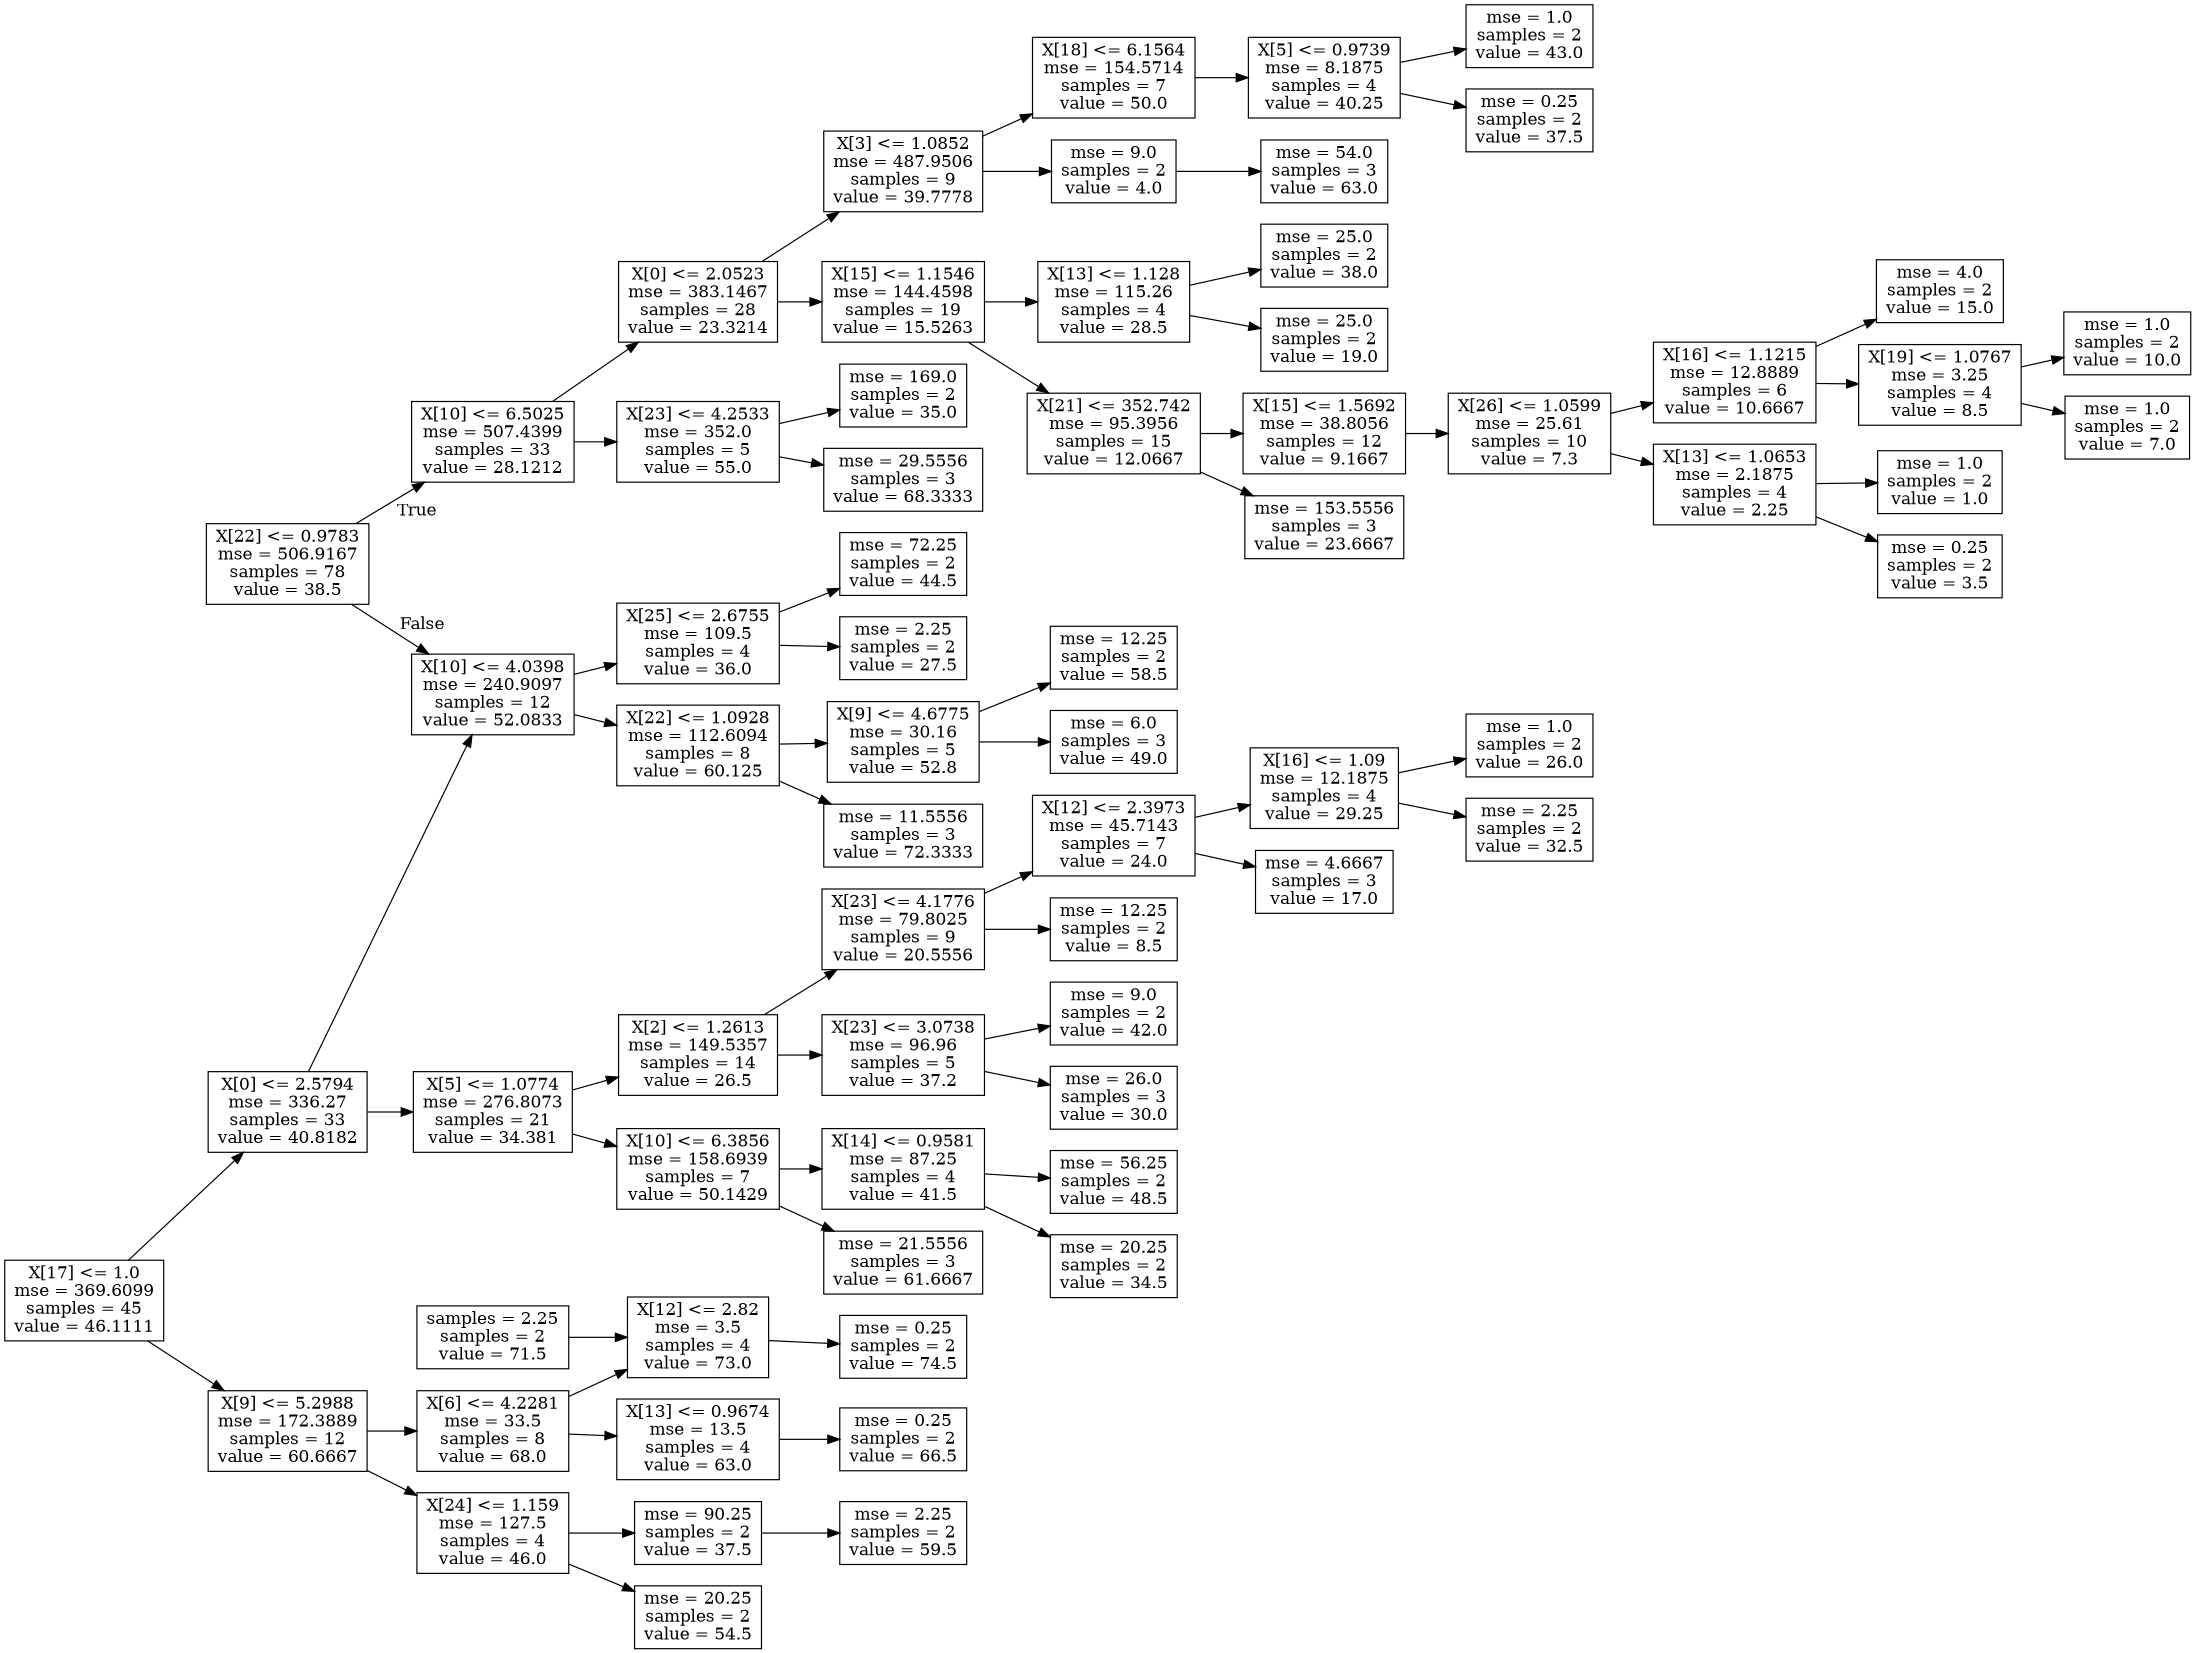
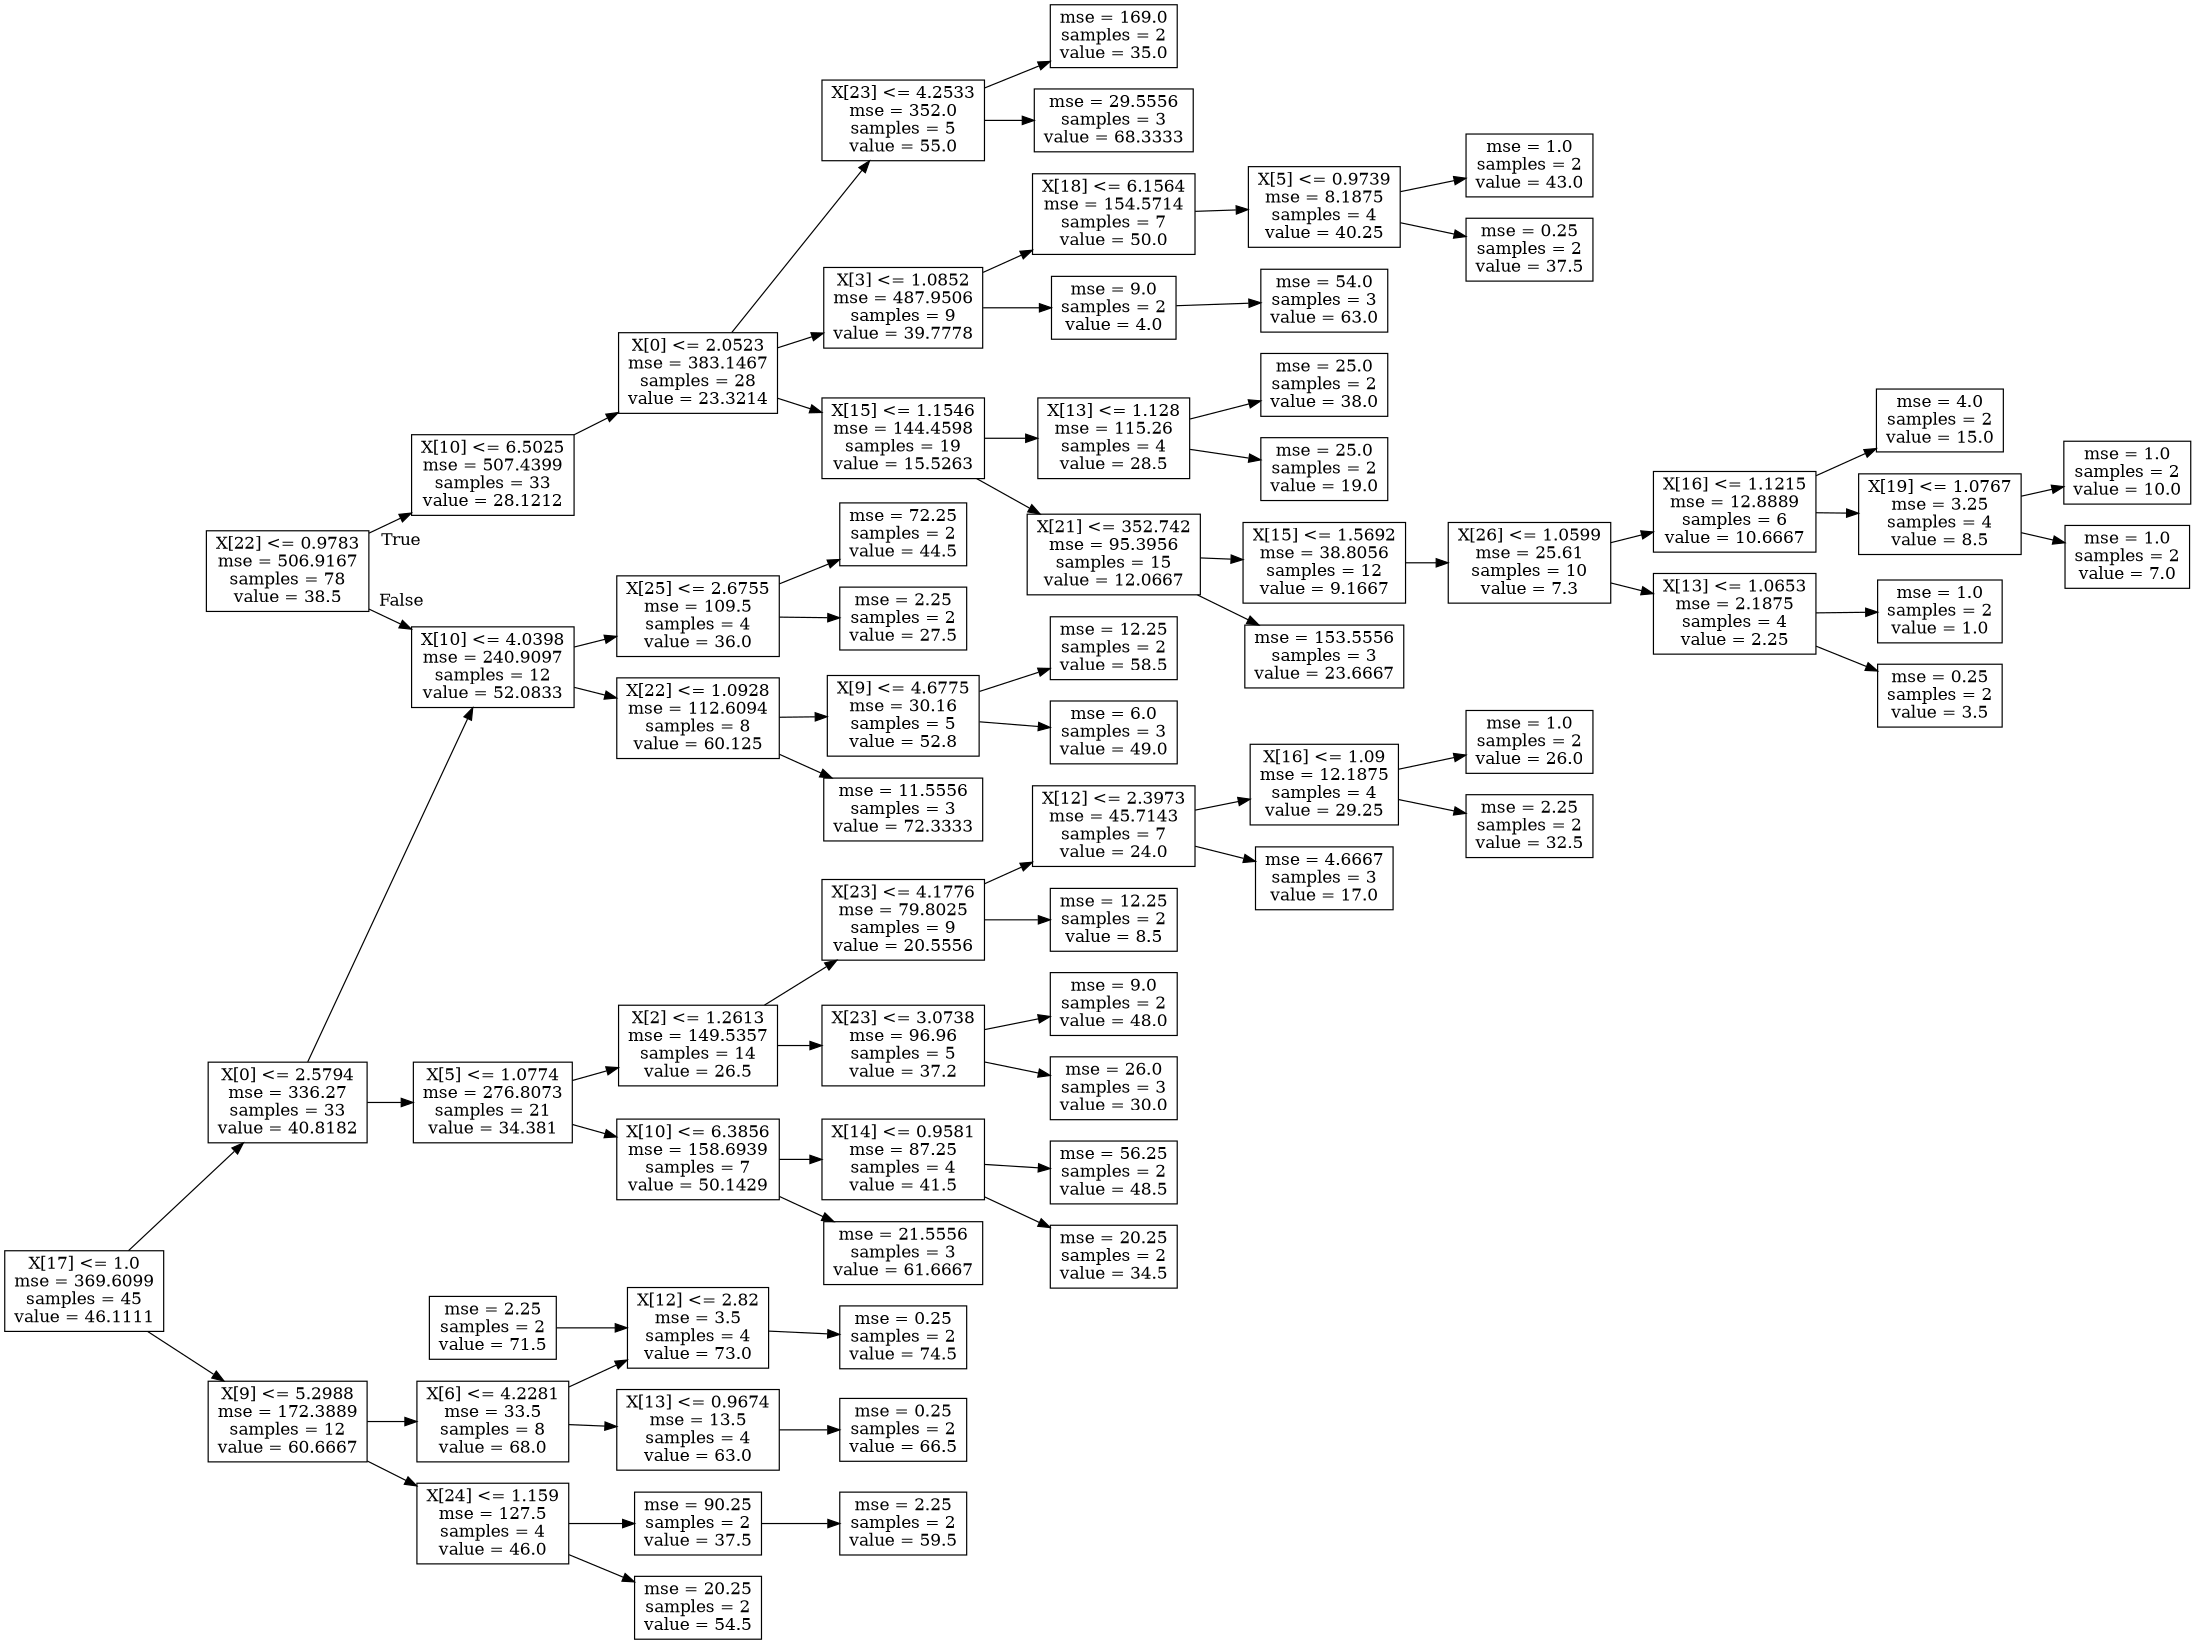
  digraph {
    rankdir=LR
    node [shape=box]
    n1 [label="X[22] <= 0.9783\nmse = 506.9167\nsamples = 78\nvalue = 38.5"]
    n2 [label="X[10] <= 6.5025\nmse = 507.4399\nsamples = 33\nvalue = 28.1212"]
    n3 [label="X[10] <= 4.0398\nmse = 240.9097\nsamples = 12\nvalue = 52.0833"]
    n4 [label="X[0] <= 2.0523\nmse = 383.1467\nsamples = 28\nvalue = 23.3214"]
    n5 [label="X[23] <= 4.2533\nmse = 352.0\nsamples = 5\nvalue = 55.0"]
    n6 [label="X[17] <= 1.0\nmse = 369.6099\nsamples = 45\nvalue = 46.1111"]
    n7 [label="X[0] <= 2.5794\nmse = 336.27\nsamples = 33\nvalue = 40.8182"]
    n8 [label="X[9] <= 5.2988\nmse = 172.3889\nsamples = 12\nvalue = 60.6667"]
    n9 [label="X[3] <= 1.0852\nmse = 487.9506\nsamples = 9\nvalue = 39.7778"]
    n10 [label="X[15] <= 1.1546\nmse = 144.4598\nsamples = 19\nvalue = 15.5263"]
    n11 [label="mse = 169.0\nsamples = 2\nvalue = 35.0"]
    n12 [label="mse = 29.5556\nsamples = 3\nvalue = 68.3333"]
    n13 [label="X[18] <= 6.1564\nmse = 154.5714\nsamples = 7\nvalue = 50.0"]
    n14 [label="mse = 9.0\nsamples = 2\nvalue = 4.0"]
    n15 [label="X[13] <= 1.128\nmse = 115.26\nsamples = 4\nvalue = 28.5"]
    n16 [label="X[21] <= 352.742\nmse = 95.3956\nsamples = 15\nvalue = 12.0667"]
    n17 [label="X[5] <= 0.9739\nmse = 8.1875\nsamples = 4\nvalue = 40.25"]
    n18 [label="mse = 54.0\nsamples = 3\nvalue = 63.0"]
    n19 [label="mse = 1.0\nsamples = 2\nvalue = 43.0"]
    n20 [label="mse = 0.25\nsamples = 2\nvalue = 37.5"]
    n21 [label="mse = 25.0\nsamples = 2\nvalue = 38.0"]
    n22 [label="mse = 25.0\nsamples = 2\nvalue = 19.0"]
    n23 [label="X[15] <= 1.5692\nmse = 38.8056\nsamples = 12\nvalue = 9.1667"]
    n24 [label="mse = 153.5556\nsamples = 3\nvalue = 23.6667"]
    n25 [label="X[26] <= 1.0599\nmse = 25.61\nsamples = 10\nvalue = 7.3"]
    n26 [label="X[16] <= 1.1215\nmse = 12.8889\nsamples = 6\nvalue = 10.6667"]
    n27 [label="X[13] <= 1.0653\nmse = 2.1875\nsamples = 4\nvalue = 2.25"]
    n28 [label="mse = 4.0\nsamples = 2\nvalue = 15.0"]
    n29 [label="X[19] <= 1.0767\nmse = 3.25\nsamples = 4\nvalue = 8.5"]
    n30 [label="mse = 1.0\nsamples = 2\nvalue = 1.0"]
    n31 [label="mse = 0.25\nsamples = 2\nvalue = 3.5"]
    n32 [label="mse = 1.0\nsamples = 2\nvalue = 10.0"]
    n33 [label="mse = 1.0\nsamples = 2\nvalue = 7.0"]
    n34 [label="X[5] <= 1.0774\nmse = 276.8073\nsamples = 21\nvalue = 34.381"]
    n35 [label="X[6] <= 4.2281\nmse = 33.5\nsamples = 8\nvalue = 68.0"]
    n36 [label="X[24] <= 1.159\nmse = 127.5\nsamples = 4\nvalue = 46.0"]
    n37 [label="X[25] <= 2.6755\nmse = 109.5\nsamples = 4\nvalue = 36.0"]
    n38 [label="X[22] <= 1.0928\nmse = 112.6094\nsamples = 8\nvalue = 60.125"]
    n39 [label="X[2] <= 1.2613\nmse = 149.5357\nsamples = 14\nvalue = 26.5"]
    n40 [label="X[10] <= 6.3856\nmse = 158.6939\nsamples = 7\nvalue = 50.1429"]
    n41 [label="mse = 72.25\nsamples = 2\nvalue = 44.5"]
    n42 [label="mse = 2.25\nsamples = 2\nvalue = 27.5"]
    n43 [label="X[9] <= 4.6775\nmse = 30.16\nsamples = 5\nvalue = 52.8"]
    n44 [label="mse = 11.5556\nsamples = 3\nvalue = 72.3333"]
    n45 [label="mse = 12.25\nsamples = 2\nvalue = 58.5"]
    n46 [label="mse = 6.0\nsamples = 3\nvalue = 49.0"]
    n47 [label="X[23] <= 4.1776\nmse = 79.8025\nsamples = 9\nvalue = 20.5556"]
    n48 [label="X[23] <= 3.0738\nmse = 96.96\nsamples = 5\nvalue = 37.2"]
    n49 [label="X[14] <= 0.9581\nmse = 87.25\nsamples = 4\nvalue = 41.5"]
    n50 [label="mse = 21.5556\nsamples = 3\nvalue = 61.6667"]
    n51 [label="X[12] <= 2.3973\nmse = 45.7143\nsamples = 7\nvalue = 24.0"]
    n52 [label="mse = 12.25\nsamples = 2\nvalue = 8.5"]
-   n53 [label="mse = 9.0\nsamples = 2\nvalue = 42.0"]
+   n53 [label="mse = 9.0\nsamples = 2\nvalue = 48.0"]
    n54 [label="mse = 26.0\nsamples = 3\nvalue = 30.0"]
    n55 [label="X[16] <= 1.09\nmse = 12.1875\nsamples = 4\nvalue = 29.25"]
    n56 [label="mse = 4.6667\nsamples = 3\nvalue = 17.0"]
    n57 [label="mse = 1.0\nsamples = 2\nvalue = 26.0"]
    n58 [label="mse = 2.25\nsamples = 2\nvalue = 32.5"]
    n59 [label="mse = 56.25\nsamples = 2\nvalue = 48.5"]
    n60 [label="mse = 20.25\nsamples = 2\nvalue = 34.5"]
    n61 [label="X[12] <= 2.82\nmse = 3.5\nsamples = 4\nvalue = 73.0"]
    n62 [label="X[13] <= 0.9674\nmse = 13.5\nsamples = 4\nvalue = 63.0"]
    n63 [label="mse = 90.25\nsamples = 2\nvalue = 37.5"]
    n64 [label="mse = 20.25\nsamples = 2\nvalue = 54.5"]
    n65 [label="mse = 0.25\nsamples = 2\nvalue = 74.5"]
    n66 [label="mse = 0.25\nsamples = 2\nvalue = 66.5"]
-   n67 [label="samples = 2.25\nsamples = 2\nvalue = 71.5"]
+   n67 [label="mse = 2.25\nsamples = 2\nvalue = 71.5"]
    n68 [label="mse = 2.25\nsamples = 2\nvalue = 59.5"]
    n1 -> n2 [headlabel=True labelangle=45 labeldistance=2.5]
    n1 -> n3 [headlabel=False labelangle=-45 labeldistance=2.5]
    n2 -> n4
-   n2 -> n5
+   n4 -> n5
    n3 -> n37
    n3 -> n38
    n4 -> n9
    n4 -> n10
    n5 -> n11
    n5 -> n12
    n6 -> n7
    n6 -> n8
    n7 -> n3
    n7 -> n34
    n8 -> n35
    n8 -> n36
    n9 -> n13
    n9 -> n14
    n10 -> n15
    n10 -> n16
    n13 -> n17
    n14 -> n18
    n15 -> n21
    n15 -> n22
    n16 -> n23
    n16 -> n24
    n17 -> n19
    n17 -> n20
    n23 -> n25
    n25 -> n26
    n25 -> n27
    n26 -> n28
    n26 -> n29
    n27 -> n30
    n27 -> n31
    n29 -> n32
    n29 -> n33
    n34 -> n39
    n34 -> n40
    n35 -> n61
    n35 -> n62
    n36 -> n63
    n36 -> n64
    n37 -> n41
    n37 -> n42
    n38 -> n43
    n38 -> n44
    n39 -> n47
    n39 -> n48
    n40 -> n49
    n40 -> n50
    n43 -> n45
    n43 -> n46
    n47 -> n51
    n47 -> n52
    n48 -> n53
    n48 -> n54
    n49 -> n59
    n49 -> n60
    n51 -> n55
    n51 -> n56
    n55 -> n57
    n55 -> n58
    n61 -> n65
    n62 -> n66
    n63 -> n68
    n67 -> n61
  }
